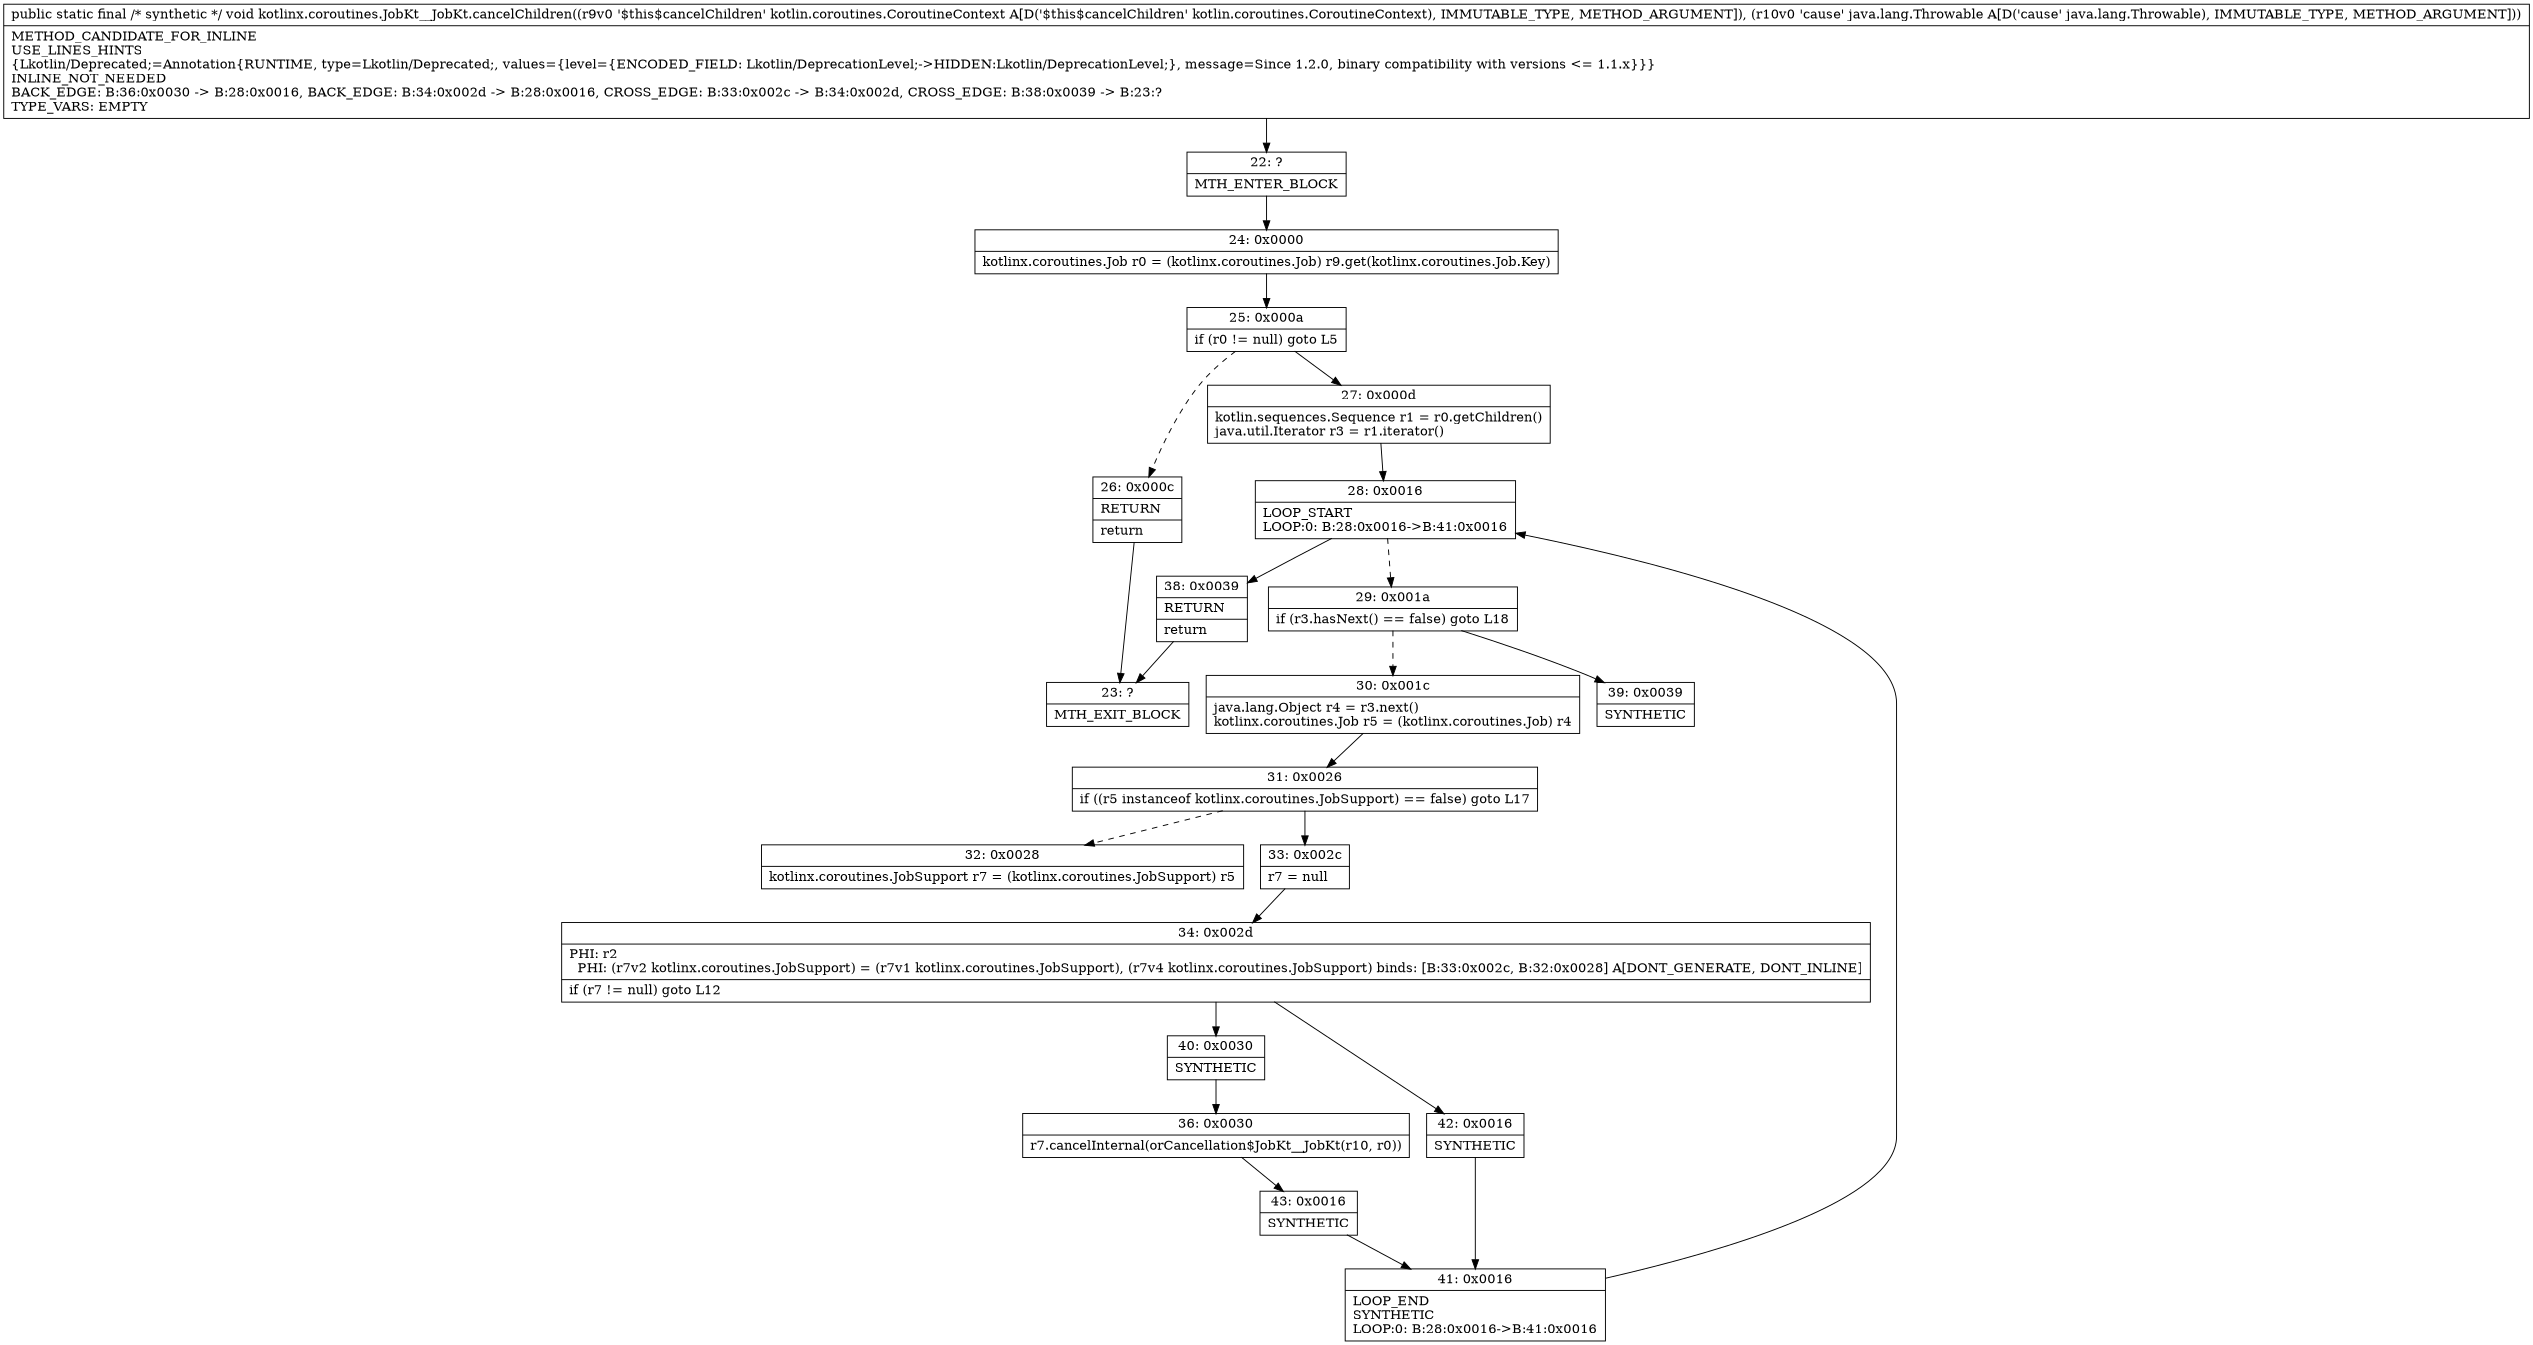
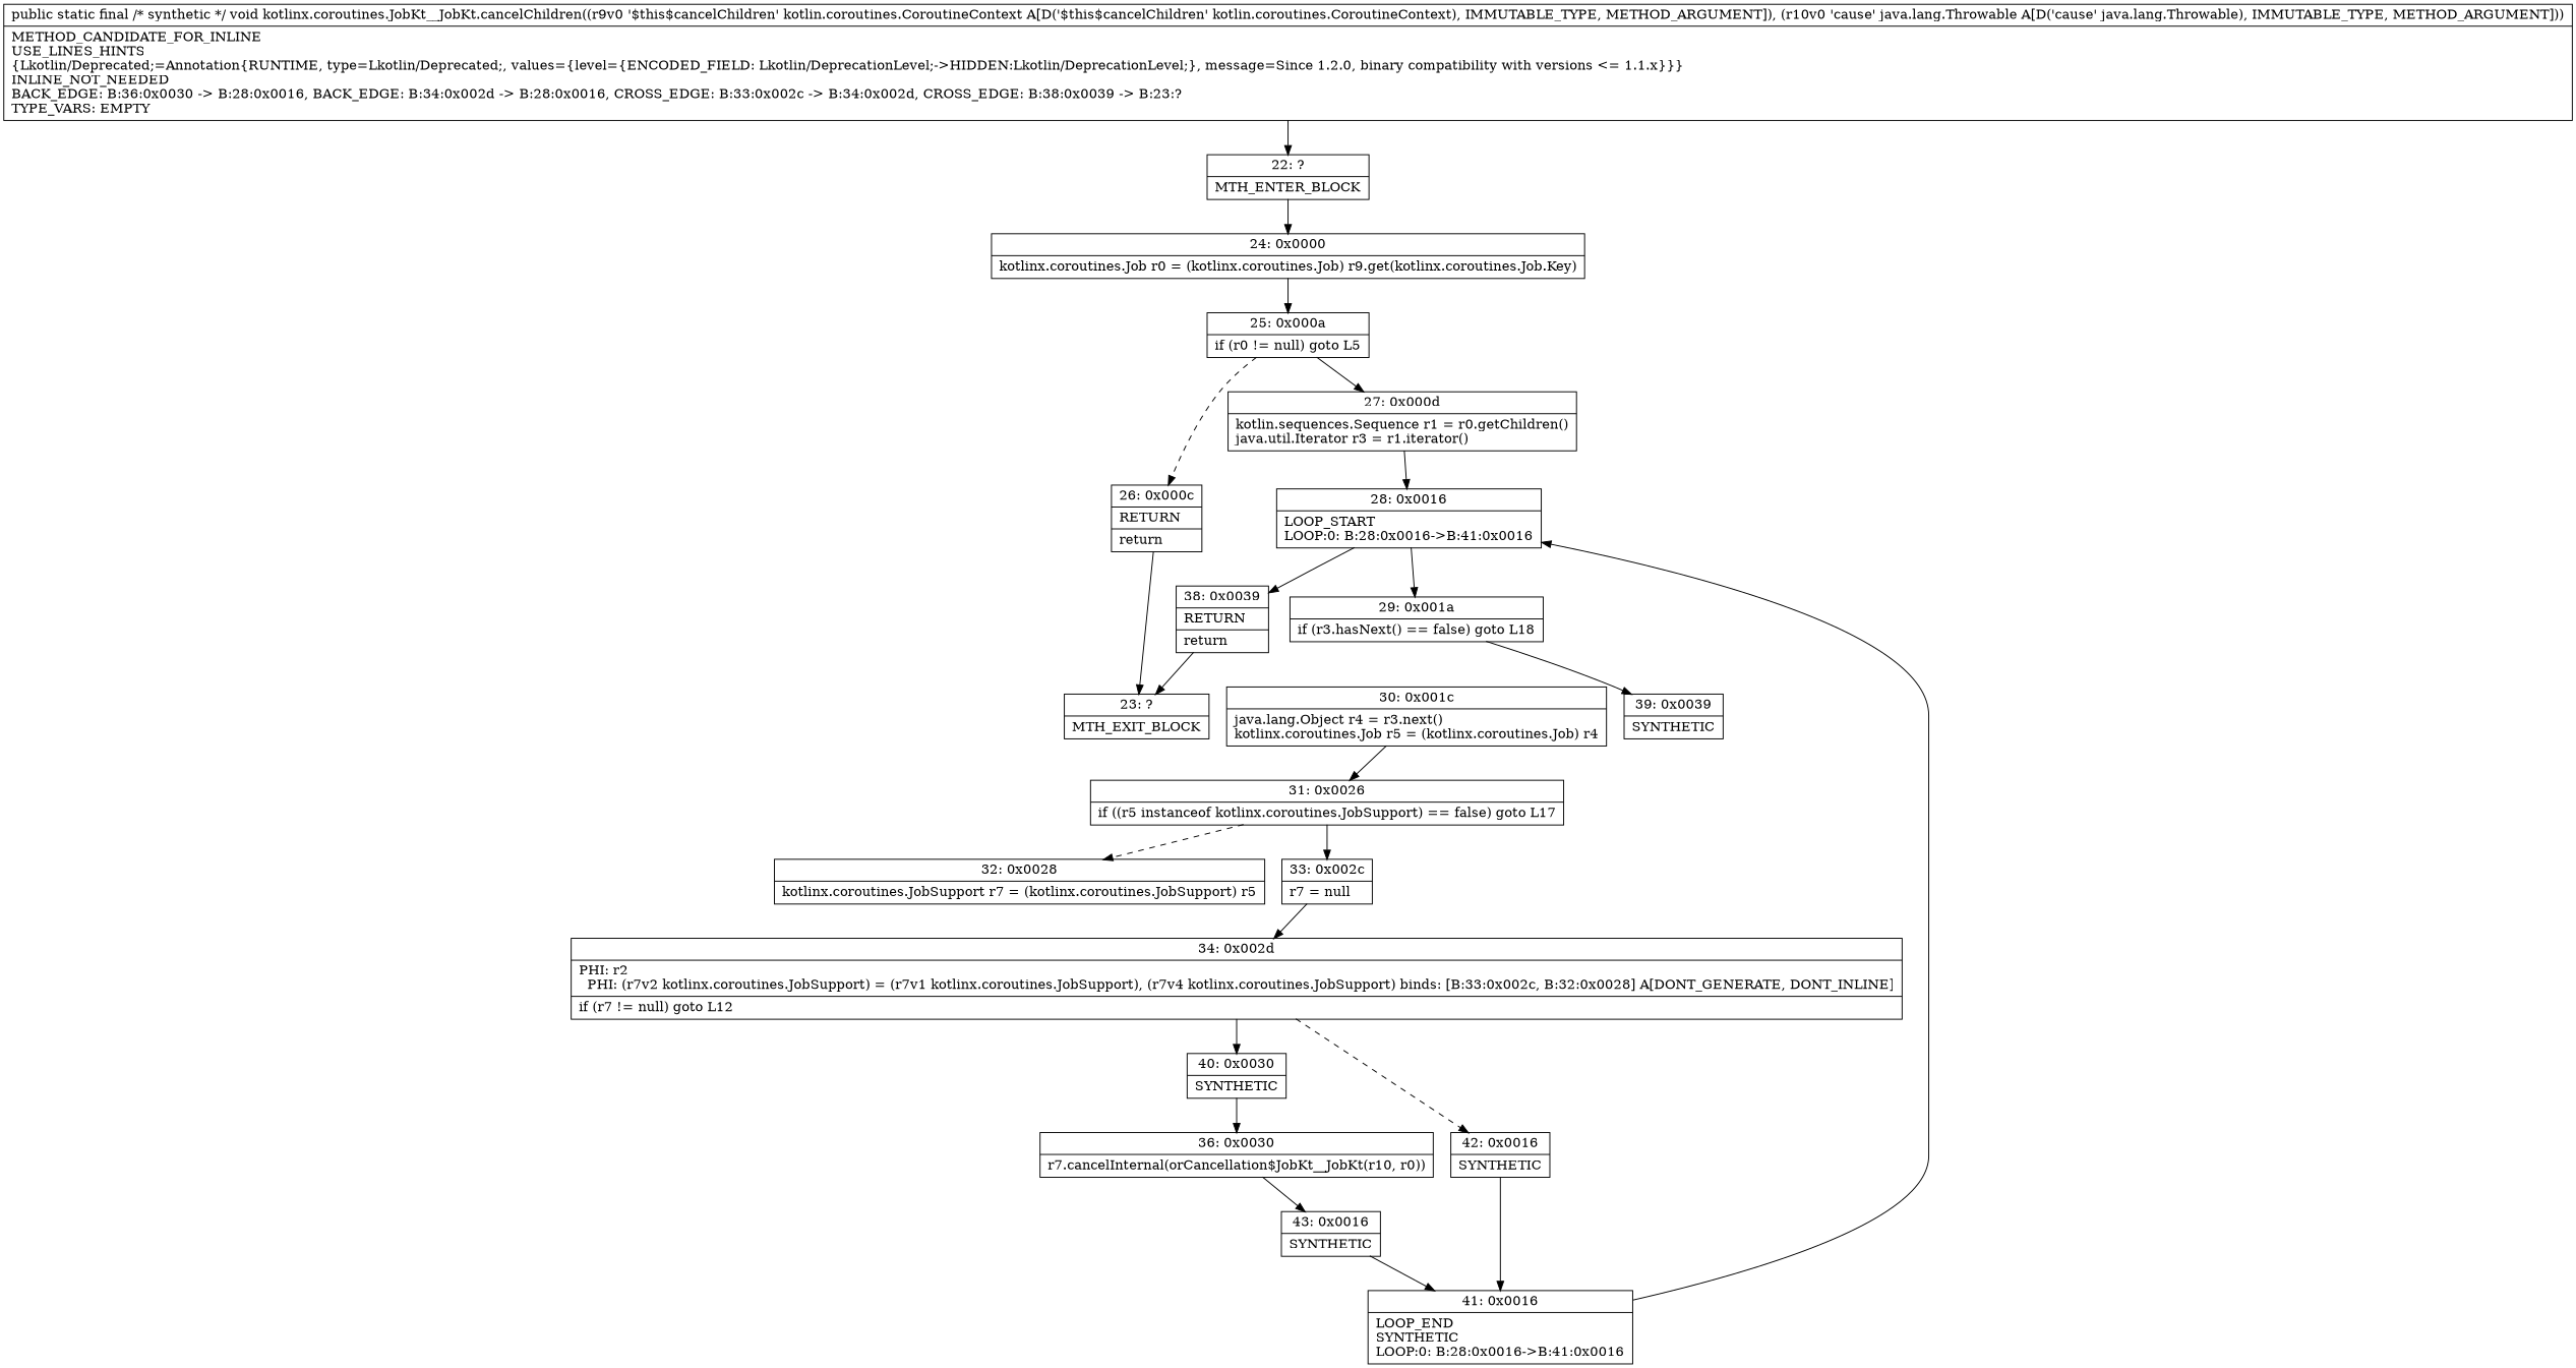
  digraph {
    node [shape=record]
    n1 [label="{22\:\ ?|MTH_ENTER_BLOCK\l}"]
    n2 [label="{24\:\ 0x0000|kotlinx.coroutines.Job r0 = (kotlinx.coroutines.Job) r9.get(kotlinx.coroutines.Job.Key)\l}"]
    n3 [label="{25\:\ 0x000a|if (r0 != null) goto L5\l}"]
    n4 [label="{26\:\ 0x000c|RETURN\l|return\l}"]
    n5 [label="{27\:\ 0x000d|kotlin.sequences.Sequence r1 = r0.getChildren()\ljava.util.Iterator r3 = r1.iterator()\l}"]
    n6 [label="{23\:\ ?|MTH_EXIT_BLOCK\l}"]
    n7 [label="{28\:\ 0x0016|LOOP_START\lLOOP:0: B:28:0x0016\-\>B:41:0x0016\l}"]
    n8 [label="{29\:\ 0x001a|if (r3.hasNext() == false) goto L18\l}"]
    n9 [label="{38\:\ 0x0039|RETURN\l|return\l}"]
    n10 [label="{30\:\ 0x001c|java.lang.Object r4 = r3.next()\lkotlinx.coroutines.Job r5 = (kotlinx.coroutines.Job) r4\l}"]
    n11 [label="{39\:\ 0x0039|SYNTHETIC\l}"]
    n12 [label="{31\:\ 0x0026|if ((r5 instanceof kotlinx.coroutines.JobSupport) == false) goto L17\l}"]
    n13 [label="{32\:\ 0x0028|kotlinx.coroutines.JobSupport r7 = (kotlinx.coroutines.JobSupport) r5\l}"]
    n14 [label="{33\:\ 0x002c|r7 = null\l}"]
    n15 [label="{34\:\ 0x002d|PHI: r2 \l  PHI: (r7v2 kotlinx.coroutines.JobSupport) = (r7v1 kotlinx.coroutines.JobSupport), (r7v4 kotlinx.coroutines.JobSupport) binds: [B:33:0x002c, B:32:0x0028] A[DONT_GENERATE, DONT_INLINE]\l|if (r7 != null) goto L12\l}"]
    n16 [label="{40\:\ 0x0030|SYNTHETIC\l}"]
    n17 [label="{42\:\ 0x0016|SYNTHETIC\l}"]
    n18 [label="{36\:\ 0x0030|r7.cancelInternal(orCancellation$JobKt__JobKt(r10, r0))\l}"]
    n19 [label="{41\:\ 0x0016|LOOP_END\lSYNTHETIC\lLOOP:0: B:28:0x0016\-\>B:41:0x0016\l}"]
    n20 [label="{43\:\ 0x0016|SYNTHETIC\l}"]
    n21 [label="{public static final \/* synthetic *\/ void kotlinx.coroutines.JobKt__JobKt.cancelChildren((r9v0 '$this$cancelChildren' kotlin.coroutines.CoroutineContext A[D('$this$cancelChildren' kotlin.coroutines.CoroutineContext), IMMUTABLE_TYPE, METHOD_ARGUMENT]), (r10v0 'cause' java.lang.Throwable A[D('cause' java.lang.Throwable), IMMUTABLE_TYPE, METHOD_ARGUMENT]))  | METHOD_CANDIDATE_FOR_INLINE\lUSE_LINES_HINTS\l\{Lkotlin\/Deprecated;=Annotation\{RUNTIME, type=Lkotlin\/Deprecated;, values=\{level=\{ENCODED_FIELD: Lkotlin\/DeprecationLevel;\-\>HIDDEN:Lkotlin\/DeprecationLevel;\}, message=Since 1.2.0, binary compatibility with versions \<= 1.1.x\}\}\}\lINLINE_NOT_NEEDED\lBACK_EDGE: B:36:0x0030 \-\> B:28:0x0016, BACK_EDGE: B:34:0x002d \-\> B:28:0x0016, CROSS_EDGE: B:33:0x002c \-\> B:34:0x002d, CROSS_EDGE: B:38:0x0039 \-\> B:23:?\lTYPE_VARS: EMPTY\l}"]
    n1 -> n2
    n2 -> n3
    n3 -> n4 [style=dashed]
    n3 -> n5
    n4 -> n6
    n5 -> n7
-   n7 -> n8 [style=dashed]
+   n7 -> n8
    n7 -> n9
-   n8 -> n10 [style=dashed]
    n8 -> n11
    n9 -> n6
    n10 -> n12
    n12 -> n13 [style=dashed]
    n12 -> n14
    n14 -> n15
    n15 -> n16
-   n15 -> n17 [style=solid]
+   n15 -> n17 [style=dashed]
    n16 -> n18
    n17 -> n19
    n18 -> n20
    n19 -> n7
    n20 -> n19
    n21 -> n1
  }
